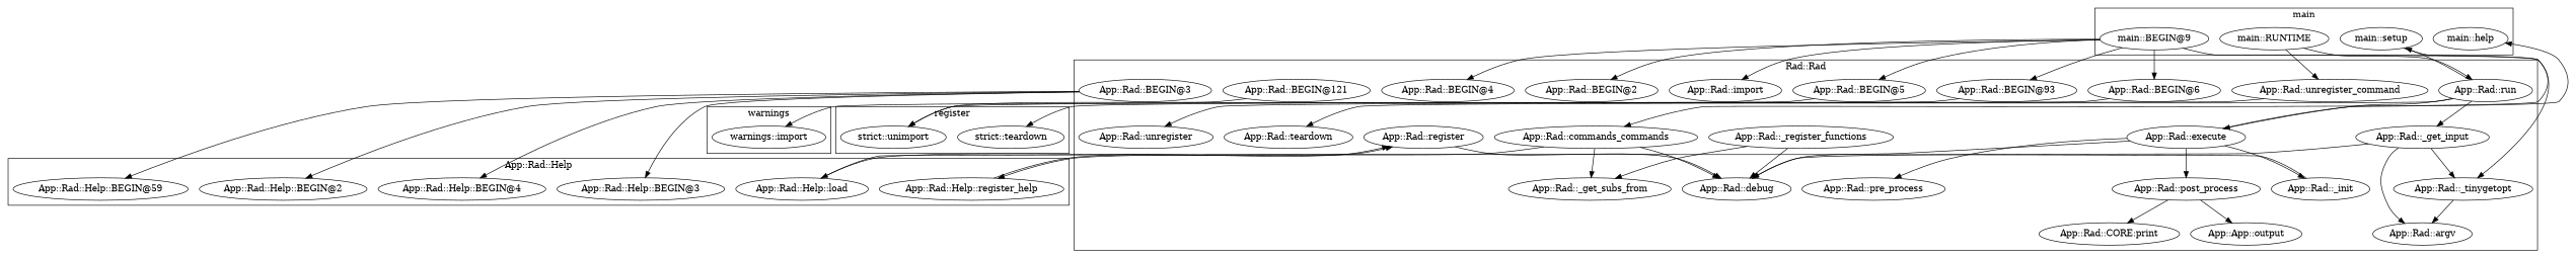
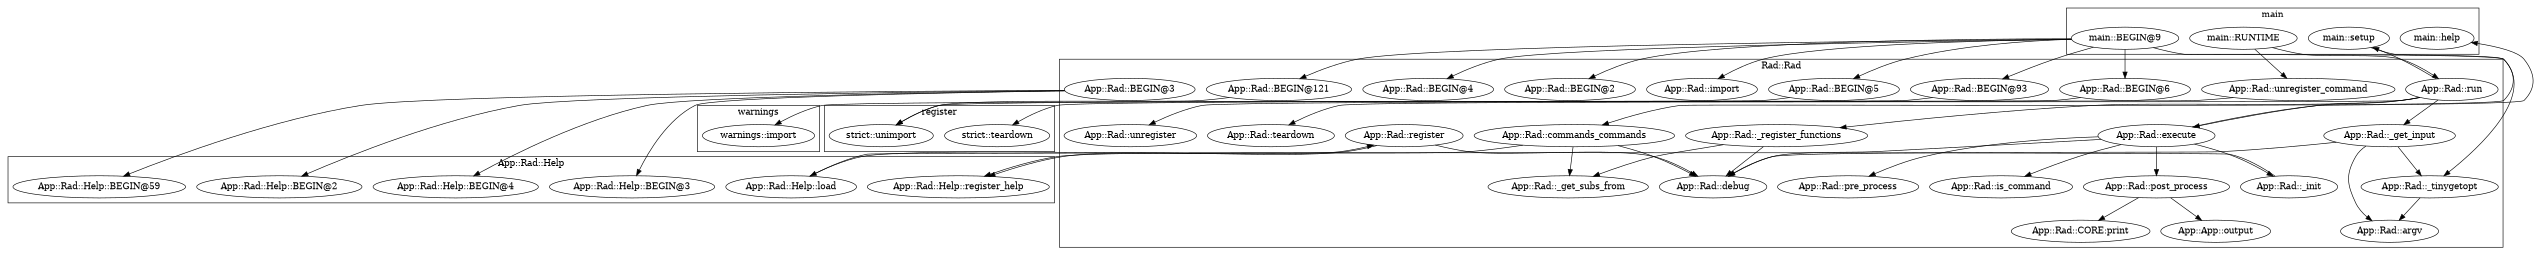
  digraph {
    fontname="DejaVu Serif"
    node [fontname="DejaVu Serif"]
    edge [fontname="DejaVu Serif"]
    n1 [label="App::App::output"]
    "App::Rad::register"
    "App::Rad::BEGIN@121"
    "App::Rad::post_process"
    "App::Rad::pre_process"
+   "App::Rad::is_command"
    "App::Rad::BEGIN@3"
    "App::Rad::_get_subs_from"
    "App::Rad::_init"
    "App::Rad::teardown"
    "App::Rad::import"
    "App::Rad::BEGIN@2"
    "App::Rad::_register_functions"
    "App::Rad::BEGIN@4"
    "App::Rad::execute"
    "App::Rad::BEGIN@93"
    "App::Rad::debug"
    "App::Rad::unregister"
    "App::Rad::unregister_command"
    "App::Rad::_tinygetopt"
    n21 [label="App::Rad::commands_commands"]
    "App::Rad::argv"
    "App::Rad::run"
    "App::Rad::_get_input"
    "App::Rad::CORE:print"
    "App::Rad::BEGIN@5"
    "App::Rad::BEGIN@6"
    "warnings::import"
    "main::BEGIN@9"
    "main::setup"
    "main::RUNTIME"
    "main::help"
    n33 [label="strict::teardown"]
    "strict::unimport"
    "App::Rad::Help::BEGIN@2"
    "App::Rad::Help::BEGIN@59"
    "App::Rad::Help::register_help"
    "App::Rad::Help::BEGIN@4"
    "App::Rad::Help::BEGIN@3"
    "App::Rad::Help::load"
    subgraph cluster_1 {
      label="Rad::Rad"
      n1
      "App::Rad::register"
      "App::Rad::BEGIN@121"
      "App::Rad::post_process"
      "App::Rad::pre_process"
+     "App::Rad::is_command"
      "App::Rad::BEGIN@3"
      "App::Rad::_get_subs_from"
      "App::Rad::_init"
      "App::Rad::teardown"
      "App::Rad::import"
      "App::Rad::BEGIN@2"
      "App::Rad::_register_functions"
      "App::Rad::BEGIN@4"
      "App::Rad::execute"
      "App::Rad::BEGIN@93"
      "App::Rad::debug"
      "App::Rad::unregister"
      "App::Rad::unregister_command"
      "App::Rad::_tinygetopt"
      n21
      "App::Rad::argv"
      "App::Rad::run"
      "App::Rad::_get_input"
      "App::Rad::CORE:print"
      "App::Rad::BEGIN@5"
      "App::Rad::BEGIN@6"
    }
    subgraph cluster_2 {
      label=warnings
      "warnings::import"
    }
    subgraph cluster_3 {
      label=main
      "main::BEGIN@9"
      "main::setup"
      "main::RUNTIME"
      "main::help"
    }
    subgraph cluster_4 {
      label=register
      n33
      "strict::unimport"
    }
    subgraph cluster_5 {
      label="App::Rad::Help"
      "App::Rad::Help::BEGIN@2"
      "App::Rad::Help::BEGIN@59"
      "App::Rad::Help::register_help"
      "App::Rad::Help::BEGIN@4"
      "App::Rad::Help::BEGIN@3"
      "App::Rad::Help::load"
    }
    "App::Rad::register" -> "App::Rad::debug"
-   "App::Rad::Help::register_help" -> "App::Rad::register"
+   "App::Rad::register" -> "App::Rad::Help::register_help"
    "App::Rad::BEGIN@121" -> "strict::unimport"
    "App::Rad::post_process" -> n1
    "App::Rad::post_process" -> "App::Rad::CORE:print"
    "App::Rad::BEGIN@3" -> "App::Rad::Help::BEGIN@2"
    "App::Rad::BEGIN@3" -> "App::Rad::Help::BEGIN@59"
    "App::Rad::BEGIN@3" -> "App::Rad::Help::BEGIN@4"
    "App::Rad::BEGIN@3" -> "App::Rad::Help::BEGIN@3"
    "App::Rad::_init" -> "App::Rad::Help::load"
    "App::Rad::_register_functions" -> "App::Rad::_get_subs_from"
    "App::Rad::_register_functions" -> "App::Rad::debug"
    "App::Rad::execute" -> "App::Rad::post_process"
    "App::Rad::execute" -> "App::Rad::pre_process"
+   "App::Rad::execute" -> "App::Rad::is_command"
    "App::Rad::execute" -> "App::Rad::_init"
    "App::Rad::execute" -> "App::Rad::debug"
    "App::Rad::execute" -> "main::help"
    "App::Rad::BEGIN@93" -> "strict::unimport"
    "App::Rad::unregister_command" -> "App::Rad::unregister"
    "App::Rad::_tinygetopt" -> "App::Rad::argv"
    n21 -> "App::Rad::_get_subs_from"
    n21 -> "App::Rad::debug"
    n21 -> "App::Rad::Help::register_help"
    "App::Rad::run" -> "App::Rad::teardown"
+   "App::Rad::run" -> "App::Rad::_register_functions"
    "App::Rad::run" -> "App::Rad::execute"
    "App::Rad::run" -> "App::Rad::_get_input"
    "App::Rad::run" -> "main::setup"
    "App::Rad::_get_input" -> "App::Rad::debug"
    "App::Rad::_get_input" -> "App::Rad::_tinygetopt"
    "App::Rad::_get_input" -> "App::Rad::argv"
    "App::Rad::BEGIN@5" -> "warnings::import"
    "App::Rad::BEGIN@6" -> n33
+   "main::BEGIN@9" -> "App::Rad::BEGIN@121"
    "main::BEGIN@9" -> "App::Rad::import"
    "main::BEGIN@9" -> "App::Rad::BEGIN@2"
    "main::BEGIN@9" -> "App::Rad::BEGIN@4"
    "main::BEGIN@9" -> "App::Rad::BEGIN@93"
    "main::BEGIN@9" -> "App::Rad::_tinygetopt"
    "main::BEGIN@9" -> "App::Rad::BEGIN@5"
    "main::BEGIN@9" -> "App::Rad::BEGIN@6"
    "main::setup" -> n21
    "main::RUNTIME" -> "App::Rad::unregister_command"
    "main::RUNTIME" -> "App::Rad::run"
    "App::Rad::Help::load" -> "App::Rad::register"
  }
